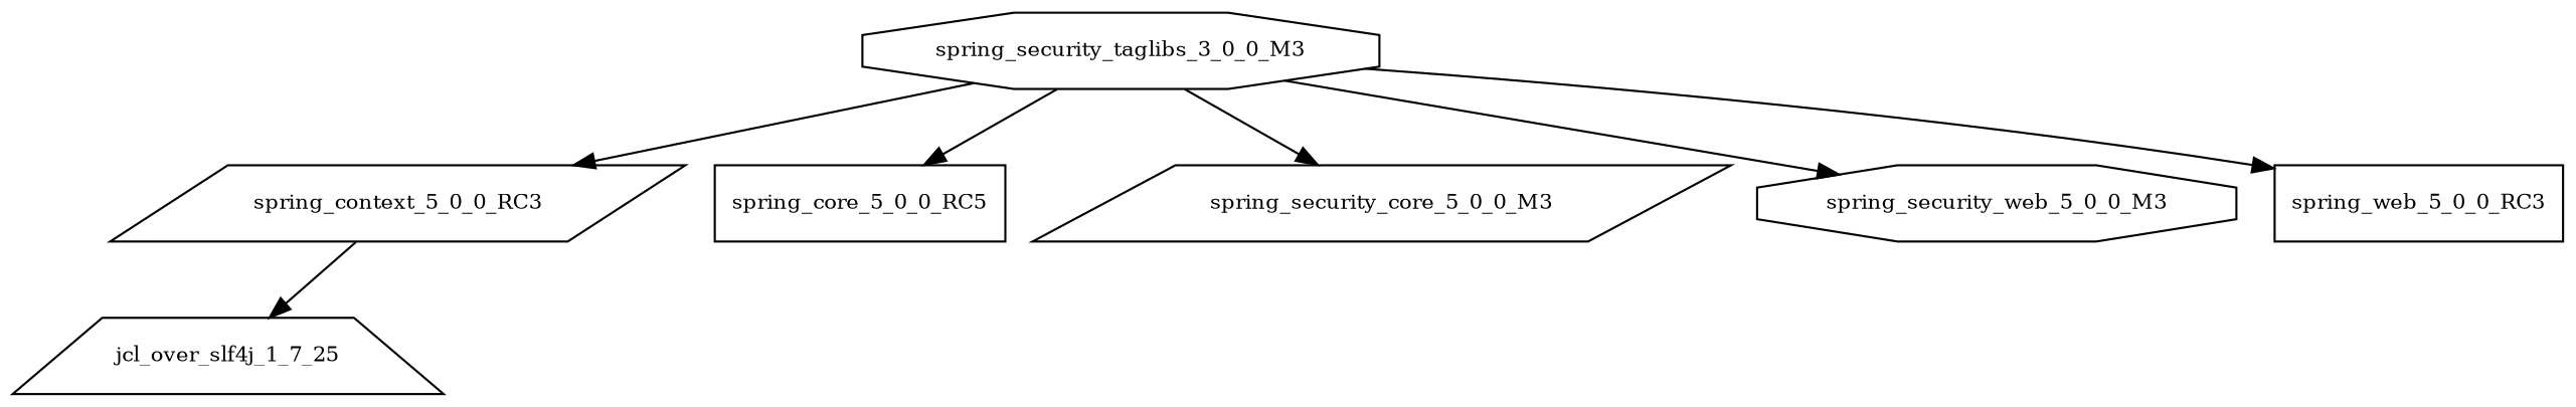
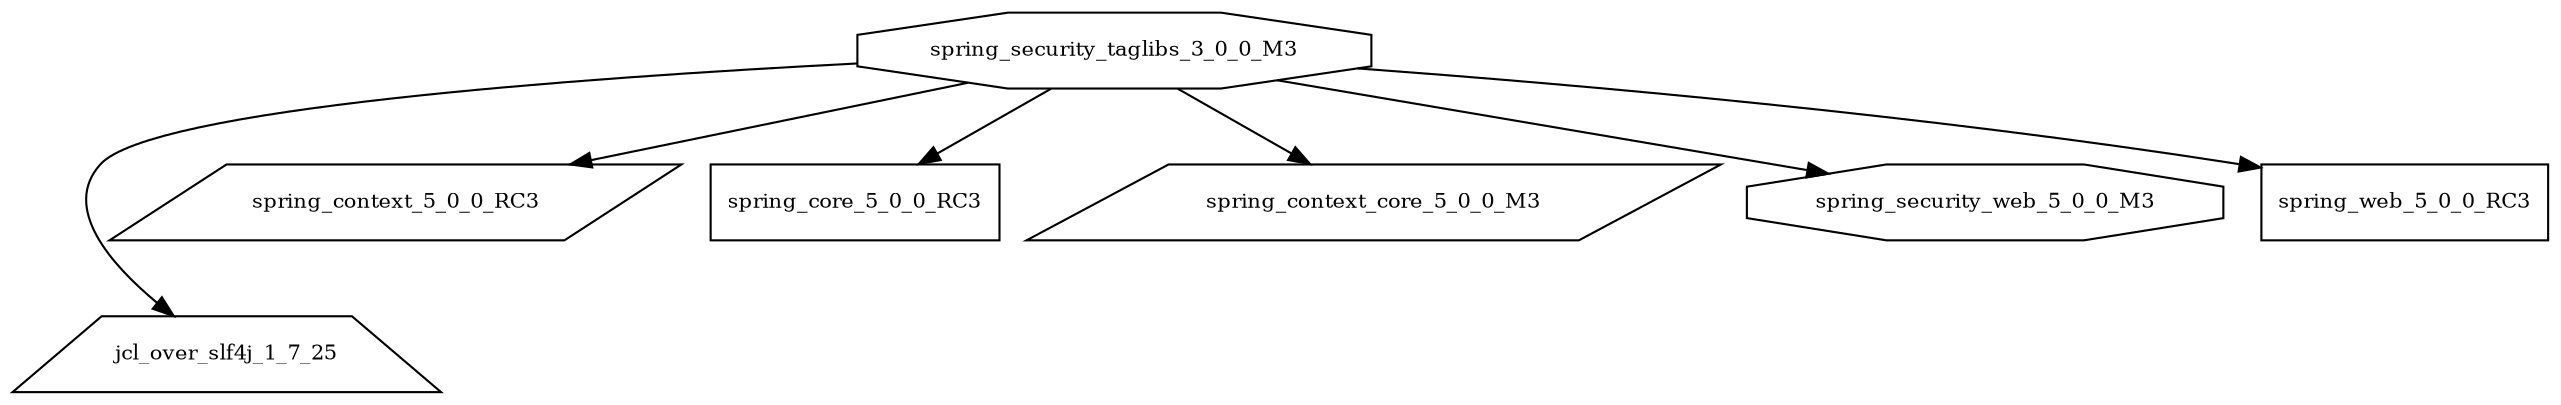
  digraph {
    node [fontsize=10.0 shape=octagon]
    n1 [label=spring_security_taglibs_3_0_0_M3]
    jcl_over_slf4j_1_7_25 [shape=trapezium]
    spring_context_5_0_0_RC3 [shape=parallelogram]
-   spring_core_5_0_0_RC3 [shape=box label=spring_core_5_0_0_RC5]
-   spring_security_core_5_0_0_M3 [shape=parallelogram]
+   spring_core_5_0_0_RC3 [shape=box]
+   spring_security_core_5_0_0_M3 [shape=parallelogram label=spring_context_core_5_0_0_M3]
    spring_security_web_5_0_0_M3
    spring_web_5_0_0_RC3 [shape=box]
-   spring_context_5_0_0_RC3 -> jcl_over_slf4j_1_7_25
+   n1 -> jcl_over_slf4j_1_7_25
    n1 -> spring_context_5_0_0_RC3
    n1 -> spring_core_5_0_0_RC3
    n1 -> spring_security_core_5_0_0_M3
    n1 -> spring_security_web_5_0_0_M3
    n1 -> spring_web_5_0_0_RC3
  }
